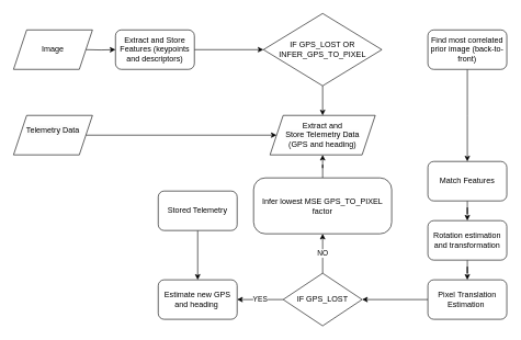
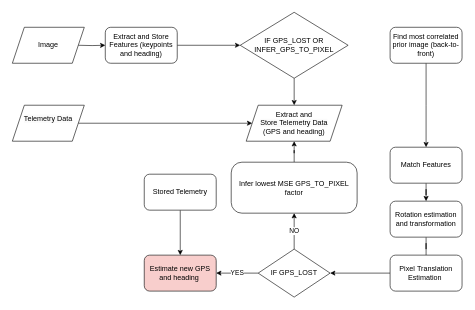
  <mxCell id="0" />
  <mxCell id="1" parent="0" />
  <mxCell id="2" style="edgeStyle=orthogonalEdgeStyle;rounded=0;orthogonalLoop=1;jettySize=auto;html=1;" parent="1" source="3" target="15" edge="1"><mxGeometry relative="1" as="geometry" /></mxCell>
  <mxCell id="3" value="Stored Telemetry" style="rounded=1;whiteSpace=wrap;html=1;" parent="1" vertex="1"><mxGeometry x="240" y="290" width="120" height="60" as="geometry" /></mxCell>
  <mxCell id="4" style="edgeStyle=orthogonalEdgeStyle;rounded=0;orthogonalLoop=1;jettySize=auto;html=1;" parent="1" target="6" edge="1"><mxGeometry relative="1" as="geometry"><mxPoint x="130" y="75" as="sourcePoint" /></mxGeometry></mxCell>
  <mxCell id="5" value="" style="edgeStyle=orthogonalEdgeStyle;rounded=0;orthogonalLoop=1;jettySize=auto;html=1;" parent="1" source="6" target="24" edge="1"><mxGeometry relative="1" as="geometry" /></mxCell>
- <mxCell id="6" value="Extract and Store Features (keypoints and descriptors)" style="rounded=1;whiteSpace=wrap;html=1;" parent="1" vertex="1"><mxGeometry x="175" y="45" width="120" height="60" as="geometry" /></mxCell>
+ <mxCell id="6" value="Extract and Store Features (keypoints and heading)" style="rounded=1;whiteSpace=wrap;html=1;" parent="1" vertex="1"><mxGeometry x="175" y="45" width="120" height="60" as="geometry" /></mxCell>
  <mxCell id="7" style="edgeStyle=orthogonalEdgeStyle;rounded=0;orthogonalLoop=1;jettySize=auto;html=1;" parent="1" source="8" edge="1"><mxGeometry relative="1" as="geometry"><mxPoint x="710" y="245" as="targetPoint" /></mxGeometry></mxCell>
  <mxCell id="8" value="Find most correlated prior image (back-to-front)" style="rounded=1;whiteSpace=wrap;html=1;" parent="1" vertex="1"><mxGeometry x="650" y="45" width="120" height="60" as="geometry" /></mxCell>
  <mxCell id="9" style="edgeStyle=orthogonalEdgeStyle;rounded=0;orthogonalLoop=1;jettySize=auto;html=1;" parent="1" source="10" target="12" edge="1"><mxGeometry relative="1" as="geometry" /></mxCell>
  <mxCell id="10" value="Match Features" style="rounded=1;whiteSpace=wrap;html=1;" parent="1" vertex="1"><mxGeometry x="650" y="245" width="120" height="60" as="geometry" /></mxCell>
- <mxCell id="11" style="edgeStyle=orthogonalEdgeStyle;rounded=0;orthogonalLoop=1;jettySize=auto;html=1;" parent="1" source="12" target="14" edge="1"><mxGeometry relative="1" as="geometry" /></mxCell>
+ <mxCell id="11" style="edgeStyle=orthogonalEdgeStyle;rounded=0;orthogonalLoop=1;jettySize=auto;html=1;endArrow=none;" parent="1" source="12" target="14" edge="1"><mxGeometry relative="1" as="geometry" /></mxCell>
  <mxCell id="12" value="Rotation estimation and transformation" style="rounded=1;whiteSpace=wrap;html=1;" parent="1" vertex="1"><mxGeometry x="650" y="335" width="120" height="60" as="geometry" /></mxCell>
  <mxCell id="13" style="edgeStyle=orthogonalEdgeStyle;rounded=0;orthogonalLoop=1;jettySize=auto;html=1;entryX=1;entryY=0.5;entryDx=0;entryDy=0;" parent="1" source="14" target="20" edge="1"><mxGeometry relative="1" as="geometry" /></mxCell>
  <mxCell id="14" value="Pixel&amp;nbsp;Translation Estimation&amp;nbsp;" style="rounded=1;whiteSpace=wrap;html=1;" parent="1" vertex="1"><mxGeometry x="650" y="425" width="120" height="60" as="geometry" /></mxCell>
- <mxCell id="15" value="Estimate new GPS and heading&amp;nbsp;" style="rounded=1;whiteSpace=wrap;html=1;" parent="1" vertex="1"><mxGeometry x="240" y="425" width="120" height="60" as="geometry" /></mxCell>
+ <mxCell id="15" value="Estimate new GPS and heading&amp;nbsp;" style="rounded=1;whiteSpace=wrap;html=1;fillColor=#f8cecc;" parent="1" vertex="1"><mxGeometry x="240" y="425" width="120" height="60" as="geometry" /></mxCell>
  <mxCell id="16" value="Extract and&lt;br&gt;&lt;span style=&quot;color: rgb(0, 0, 0); font-family: Helvetica; font-size: 12px; font-style: normal; font-variant-ligatures: normal; font-variant-caps: normal; font-weight: 400; letter-spacing: normal; orphans: 2; text-align: center; text-indent: 0px; text-transform: none; widows: 2; word-spacing: 0px; -webkit-text-stroke-width: 0px; white-space: normal; background-color: rgb(251, 251, 251); text-decoration-thickness: initial; text-decoration-style: initial; text-decoration-color: initial; display: inline !important; float: none;&quot;&gt;Store Telemetry Data&lt;/span&gt;&lt;div&gt;(GPS and heading)&lt;/div&gt;" style="shape=parallelogram;perimeter=parallelogramPerimeter;whiteSpace=wrap;html=1;fixedSize=1;" parent="1" vertex="1"><mxGeometry x="410" y="175" width="160" height="60" as="geometry" /></mxCell>
  <mxCell id="17" value="Image" style="shape=parallelogram;perimeter=parallelogramPerimeter;whiteSpace=wrap;html=1;fixedSize=1;" parent="1" vertex="1"><mxGeometry x="20" y="45" width="120" height="60" as="geometry" /></mxCell>
  <mxCell id="18" value="YES" style="edgeStyle=orthogonalEdgeStyle;rounded=0;orthogonalLoop=1;jettySize=auto;html=1;entryX=1;entryY=0.5;entryDx=0;entryDy=0;" parent="1" source="20" target="15" edge="1"><mxGeometry relative="1" as="geometry" /></mxCell>
  <mxCell id="19" value="NO" style="edgeStyle=orthogonalEdgeStyle;rounded=0;orthogonalLoop=1;jettySize=auto;html=1;" parent="1" source="20" target="22" edge="1"><mxGeometry relative="1" as="geometry" /></mxCell>
  <mxCell id="20" value="IF GPS_LOST" style="rhombus;whiteSpace=wrap;html=1;" parent="1" vertex="1"><mxGeometry x="430" y="415" width="120" height="80" as="geometry" /></mxCell>
  <mxCell id="21" value="" style="edgeStyle=orthogonalEdgeStyle;rounded=0;orthogonalLoop=1;jettySize=auto;html=1;" parent="1" source="22" target="16" edge="1"><mxGeometry relative="1" as="geometry" /></mxCell>
  <mxCell id="22" value="Infer lowest MSE GPS_TO_PIXEL factor" style="rounded=1;whiteSpace=wrap;html=1;arcSize=21;" parent="1" vertex="1"><mxGeometry x="385" y="270" width="210" height="85" as="geometry" /></mxCell>
  <mxCell id="23" value="" style="edgeStyle=orthogonalEdgeStyle;rounded=0;orthogonalLoop=1;jettySize=auto;html=1;" parent="1" source="24" target="16" edge="1"><mxGeometry relative="1" as="geometry" /></mxCell>
  <mxCell id="24" value="IF GPS_LOST OR INFER_GPS_TO_PIXEL" style="rhombus;whiteSpace=wrap;html=1;" parent="1" vertex="1"><mxGeometry x="400" y="20" width="180" height="110" as="geometry" /></mxCell>
  <mxCell id="25" style="edgeStyle=orthogonalEdgeStyle;rounded=0;orthogonalLoop=1;jettySize=auto;html=1;" parent="1" source="26" target="16" edge="1"><mxGeometry relative="1" as="geometry" /></mxCell>
  <mxCell id="26" value="&#10;&lt;span style=&quot;color: rgb(0, 0, 0); font-family: Helvetica; font-size: 12px; font-style: normal; font-variant-ligatures: normal; font-variant-caps: normal; font-weight: 400; letter-spacing: normal; orphans: 2; text-align: center; text-indent: 0px; text-transform: none; widows: 2; word-spacing: 0px; -webkit-text-stroke-width: 0px; white-space: normal; background-color: rgb(251, 251, 251); text-decoration-thickness: initial; text-decoration-style: initial; text-decoration-color: initial; display: inline !important; float: none;&quot;&gt;Telemetry Data&lt;/span&gt;&#10;&#10;" style="shape=parallelogram;perimeter=parallelogramPerimeter;whiteSpace=wrap;html=1;fixedSize=1;" parent="1" vertex="1"><mxGeometry x="20" y="175" width="120" height="60" as="geometry" /></mxCell>
